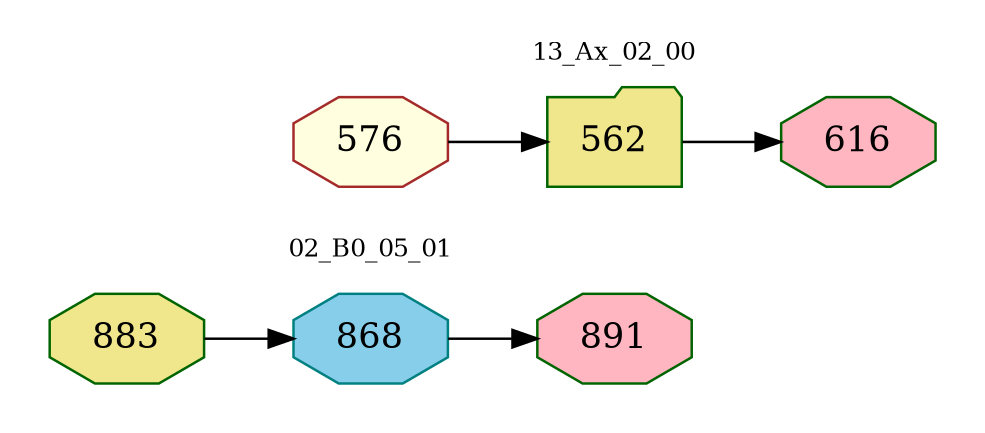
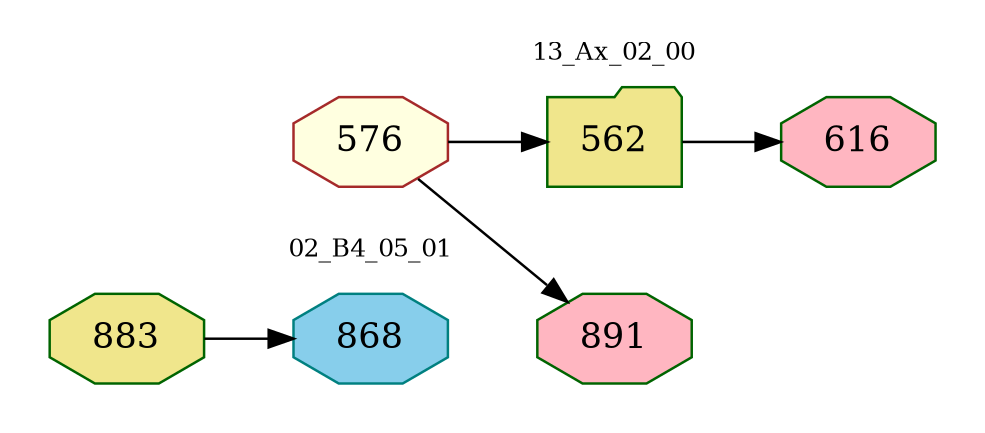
  digraph {
    rankdir=LR
    node [color=darkgreen fillcolor=khaki shape=octagon style=filled]
    edge [color=black]
    n1 [color=brown fillcolor=lightyellow label=576]
    n2 [label=562 shape=folder]
    n3 [fillcolor=lightpink label=616]
    n4 [label=883]
    n5 [color=teal fillcolor=skyblue label=868]
    n6 [fillcolor=lightpink label=891]
    subgraph cluster_1 {
      color=white
      fontsize=10
      label="13_Ax_02_00"
      n1
      n2
      n3
    }
    subgraph cluster_2 {
      color=white
      fontsize=10
-     label="02_B0_05_01"
+     label="02_B4_05_01"
      n4
      n5
      n6
    }
    n1 -> n2
    n2 -> n3
    n4 -> n5
-   n5 -> n6
+   n1 -> n6
  }
